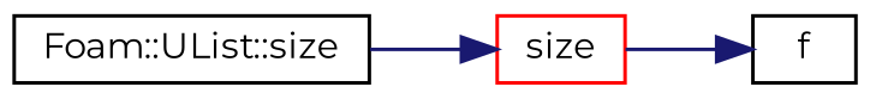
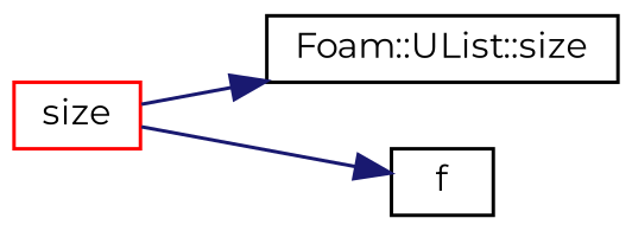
  digraph {
    fontname=Montserrat
    rankdir=LR
    node [color=black fontname=Montserrat fontsize=10 shape=record]
    edge [color=midnightblue fontname=Montserrat fontsize=10 labelfontname=Helvetica labelfontsize=10 style=solid]
    n1 [color=red height=0.2 label=size width=0.4]
    n2 [height=0.2 label="Foam::UList::size" width=0.4]
    n3 [height=0.2 label=f width=0.4]
-   n2 -> n1
+   n1 -> n2
    n1 -> n3
  }
